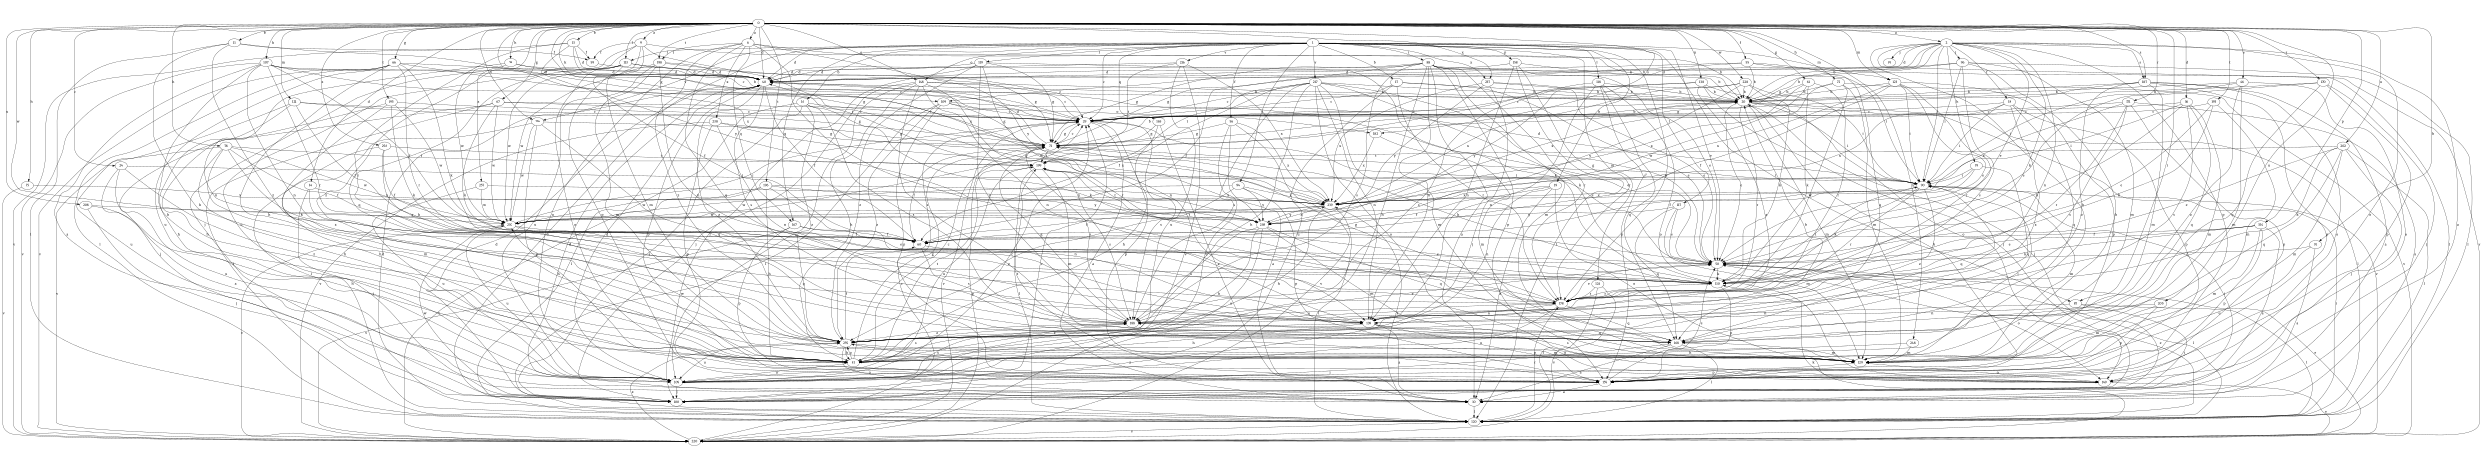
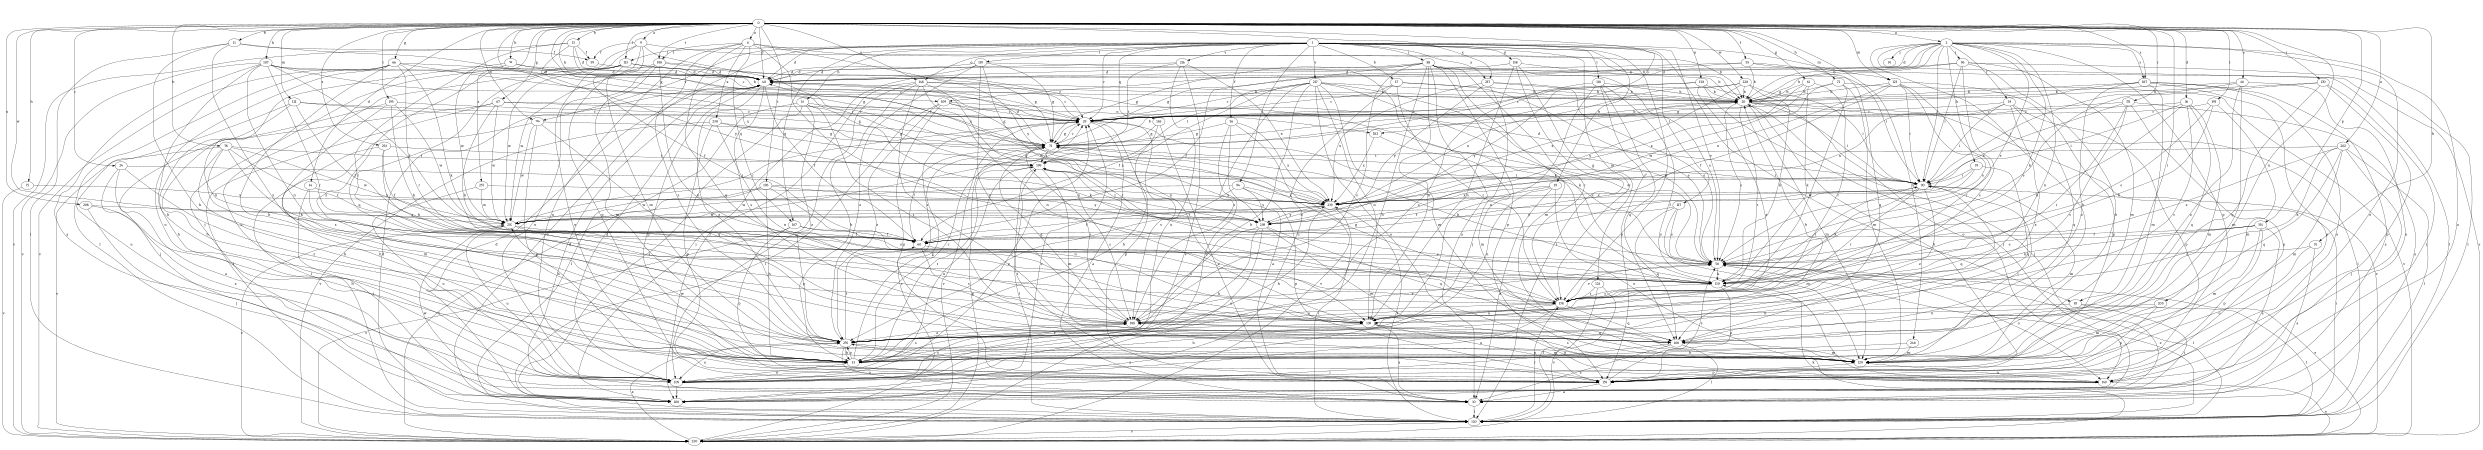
  strict digraph {
    fontname=Merriweather
    node [fontname=Merriweather]
    edge [fontname=Merriweather]
    0
    2
    6
    9
    11
    13
    24
    29
    34
    36
    40
    46
    55
    61
    66
    67
    71
    72
    74
    75
    76
    78
    87
    107
    109
    113
    121
    123
    138
    148
    154
    170
    171
    182
    187
    193
    195
    196
    198
    202
    205
    208
    214
    228
    230
    237
    248
    256
    257
    50
    10
    20
    58
    79
    81
    90
    96
    99
    110
    139
    149
    159
    220
    167
    178
    168
    209
    238
    249
    259
    59
    100
    129
    239
    120
    188
    60
    199
    1
    16
    17
    19
    56
    88
    94
    117
    118
    119
    124
    158
    165
    216
    217
    0 -> 2 [label=a]
    0 -> 6 [label=a]
    0 -> 9 [label=a]
    0 -> 11 [label=b]
    0 -> 13 [label=b]
    0 -> 24 [label=c]
    0 -> 29 [label=c]
    0 -> 34 [label=d]
    0 -> 36 [label=d]
    0 -> 40 [label=d]
    0 -> 46 [label=e]
    0 -> 55 [label=f]
    0 -> 61 [label=g]
    0 -> 66 [label=g]
    0 -> 67 [label=g]
    0 -> 71 [label=g]
    0 -> 72 [label=h]
    0 -> 74 [label=h]
    0 -> 75 [label=h]
    0 -> 76 [label=h]
    0 -> 78 [label=h]
    0 -> 87 [label=i]
    0 -> 107 [label=k]
    0 -> 109 [label=k]
    0 -> 113 [label=l]
    0 -> 121 [label=m]
    0 -> 123 [label=m]
    0 -> 138 [label=n]
    0 -> 148 [label=o]
    0 -> 154 [label=p]
    0 -> 170 [label=r]
    0 -> 171 [label=r]
    0 -> 182 [label=s]
    0 -> 187 [label=s]
    0 -> 193 [label=t]
    0 -> 195 [label=t]
    0 -> 196 [label=t]
    0 -> 198 [label=t]
    0 -> 202 [label=u]
    0 -> 205 [label=u]
    0 -> 208 [label=u]
    0 -> 214 [label=v]
    0 -> 228 [label=w]
    0 -> 230 [label=w]
    0 -> 237 [label=x]
    0 -> 248 [label=y]
    0 -> 256 [label=z]
    0 -> 257 [label=z]
    2 -> 40 [label=d]
    2 -> 71 [label=g]
    2 -> 109 [label=k]
    2 -> 187 [label=s]
    2 -> 50 [label=e]
    2 -> 10 [label=a]
    2 -> 20 [label=b]
    2 -> 58 [label=f]
    2 -> 79 [label=h]
    2 -> 81 [label=h]
    2 -> 90 [label=i]
    2 -> 96 [label=j]
    2 -> 99 [label=j]
    2 -> 110 [label=k]
    2 -> 139 [label=n]
    2 -> 149 [label=o]
    2 -> 159 [label=p]
    2 -> 220 [label=v]
    6 -> 198 [label=t]
    6 -> 20 [label=b]
    6 -> 167 [label=q]
    6 -> 178 [label=r]
    6 -> 168 [label=q]
    6 -> 209 [label=u]
    6 -> 238 [label=x]
    6 -> 249 [label=y]
    6 -> 259 [label=z]
    9 -> 20 [label=b]
    9 -> 159 [label=p]
    9 -> 259 [label=z]
    9 -> 59 [label=f]
    9 -> 100 [label=j]
    9 -> 129 [label=m]
    9 -> 239 [label=x]
    11 -> 81 [label=h]
    11 -> 259 [label=z]
    11 -> 59 [label=f]
    11 -> 239 [label=x]
    11 -> 120 [label=l]
    13 -> 29 [label=c]
    13 -> 40 [label=d]
    13 -> 220 [label=v]
    13 -> 178 [label=r]
    13 -> 249 [label=y]
    13 -> 59 [label=f]
    24 -> 10 [label=a]
    24 -> 90 [label=i]
    24 -> 209 [label=u]
    24 -> 259 [label=z]
    29 -> 71 [label=g]
    29 -> 50 [label=e]
    29 -> 10 [label=a]
    29 -> 20 [label=b]
    29 -> 159 [label=p]
    29 -> 220 [label=v]
    29 -> 188 [label=s]
    34 -> 81 [label=h]
    34 -> 100 [label=j]
    34 -> 239 [label=x]
    36 -> 29 [label=c]
    36 -> 90 [label=i]
    36 -> 110 [label=k]
    36 -> 168 [label=q]
    36 -> 129 [label=m]
    36 -> 188 [label=s]
    40 -> 20 [label=b]
    40 -> 159 [label=p]
    40 -> 259 [label=z]
    40 -> 188 [label=s]
    40 -> 60 [label=f]
    46 -> 20 [label=b]
    46 -> 90 [label=i]
    46 -> 149 [label=o]
    46 -> 259 [label=z]
    46 -> 129 [label=m]
    55 -> 40 [label=d]
    55 -> 71 [label=g]
    55 -> 20 [label=b]
    55 -> 168 [label=q]
    55 -> 120 [label=l]
    61 -> 230 [label=w]
    61 -> 20 [label=b]
    61 -> 110 [label=k]
    61 -> 178 [label=r]
    61 -> 239 [label=x]
    66 -> 40 [label=d]
    66 -> 81 [label=h]
    66 -> 110 [label=k]
    66 -> 220 [label=v]
    66 -> 178 [label=r]
    66 -> 209 [label=u]
    66 -> 120 [label=l]
    66 -> 199 [label=t]
    67 -> 29 [label=c]
    67 -> 182 [label=o]
    67 -> 230 [label=w]
    67 -> 110 [label=k]
    67 -> 100 [label=j]
    67 -> 120 [label=l]
    71 -> 29 [label=c]
    71 -> 40 [label=d]
    71 -> 20 [label=b]
    71 -> 110 [label=k]
    71 -> 188 [label=s]
    71 -> 60 [label=f]
    71 -> 199 [label=t]
    72 -> 20 [label=b]
    72 -> 220 [label=v]
    72 -> 178 [label=r]
    72 -> 129 [label=m]
    72 -> 239 [label=x]
    74 -> 29 [label=c]
    74 -> 40 [label=d]
    74 -> 230 [label=w]
    74 -> 139 [label=n]
    75 -> 220 [label=v]
    75 -> 239 [label=x]
    76 -> 50 [label=e]
    76 -> 10 [label=a]
    76 -> 209 [label=u]
    78 -> 230 [label=w]
    78 -> 81 [label=h]
    78 -> 110 [label=k]
    78 -> 220 [label=v]
    78 -> 129 [label=m]
    78 -> 60 [label=f]
    78 -> 199 [label=t]
    87 -> 139 [label=n]
    87 -> 100 [label=j]
    87 -> 120 [label=l]
    107 -> 40 [label=d]
    107 -> 71 [label=g]
    107 -> 10 [label=a]
    107 -> 20 [label=b]
    107 -> 81 [label=h]
    107 -> 139 [label=n]
    107 -> 220 [label=v]
    107 -> 178 [label=r]
    107 -> 60 [label=f]
    109 -> 29 [label=c]
    109 -> 71 [label=g]
    109 -> 50 [label=e]
    109 -> 159 [label=p]
    109 -> 259 [label=z]
    109 -> 120 [label=l]
    113 -> 29 [label=c]
    113 -> 40 [label=d]
    113 -> 230 [label=w]
    113 -> 149 [label=o]
    113 -> 168 [label=q]
    113 -> 209 [label=u]
    113 -> 60 [label=f]
    121 -> 29 [label=c]
    121 -> 71 [label=g]
    121 -> 81 [label=h]
    121 -> 209 [label=u]
    121 -> 60 [label=f]
    123 -> 50 [label=e]
    123 -> 20 [label=b]
    123 -> 90 [label=i]
    123 -> 159 [label=p]
    123 -> 178 [label=r]
    123 -> 239 [label=x]
    123 -> 60 [label=f]
    138 -> 230 [label=w]
    138 -> 20 [label=b]
    138 -> 149 [label=o]
    138 -> 249 [label=y]
    138 -> 259 [label=z]
    138 -> 100 [label=j]
    148 -> 29 [label=c]
    148 -> 20 [label=b]
    148 -> 81 [label=h]
    148 -> 139 [label=n]
    148 -> 178 [label=r]
    148 -> 209 [label=u]
    148 -> 100 [label=j]
    148 -> 188 [label=s]
    154 -> 50 [label=e]
    154 -> 10 [label=a]
    154 -> 110 [label=k]
    154 -> 159 [label=p]
    154 -> 129 [label=m]
    154 -> 60 [label=f]
    170 -> 50 [label=e]
    170 -> 20 [label=b]
    170 -> 159 [label=p]
    170 -> 168 [label=q]
    170 -> 100 [label=j]
    171 -> 29 [label=c]
    171 -> 10 [label=a]
    171 -> 159 [label=p]
    171 -> 178 [label=r]
    171 -> 239 [label=x]
    171 -> 188 [label=s]
    182 -> 129 [label=m]
    182 -> 239 [label=x]
    187 -> 71 [label=g]
    187 -> 10 [label=a]
    187 -> 20 [label=b]
    187 -> 149 [label=o]
    187 -> 159 [label=p]
    187 -> 259 [label=z]
    187 -> 129 [label=m]
    193 -> 29 [label=c]
    193 -> 50 [label=e]
    193 -> 110 [label=k]
    193 -> 129 [label=m]
    195 -> 29 [label=c]
    195 -> 230 [label=w]
    195 -> 81 [label=h]
    195 -> 110 [label=k]
    195 -> 259 [label=z]
    196 -> 230 [label=w]
    196 -> 81 [label=h]
    196 -> 139 [label=n]
    196 -> 220 [label=v]
    196 -> 249 [label=y]
    196 -> 239 [label=x]
    198 -> 40 [label=d]
    198 -> 71 [label=g]
    198 -> 230 [label=w]
    198 -> 139 [label=n]
    198 -> 209 [label=u]
    198 -> 129 [label=m]
    202 -> 50 [label=e]
    202 -> 110 [label=k]
    202 -> 168 [label=q]
    202 -> 100 [label=j]
    202 -> 129 [label=m]
    202 -> 120 [label=l]
    202 -> 199 [label=t]
    205 -> 139 [label=n]
    205 -> 159 [label=p]
    205 -> 129 [label=m]
    208 -> 81 [label=h]
    208 -> 249 [label=y]
    208 -> 100 [label=j]
    214 -> 71 [label=g]
    214 -> 230 [label=w]
    214 -> 159 [label=p]
    214 -> 168 [label=q]
    214 -> 120 [label=l]
    228 -> 29 [label=c]
    228 -> 20 [label=b]
    228 -> 90 [label=i]
    228 -> 110 [label=k]
    228 -> 249 [label=y]
    228 -> 239 [label=x]
    230 -> 29 [label=c]
    230 -> 220 [label=v]
    230 -> 168 [label=q]
    230 -> 209 [label=u]
    230 -> 60 [label=f]
    237 -> 50 [label=e]
    237 -> 20 [label=b]
    237 -> 249 [label=y]
    237 -> 100 [label=j]
    237 -> 239 [label=x]
    248 -> 81 [label=h]
    248 -> 129 [label=m]
    256 -> 81 [label=h]
    256 -> 110 [label=k]
    256 -> 60 [label=f]
    256 -> 199 [label=t]
    257 -> 230 [label=w]
    257 -> 209 [label=u]
    257 -> 239 [label=x]
    50 -> 110 [label=k]
    50 -> 149 [label=o]
    50 -> 120 [label=l]
    50 -> 199 [label=t]
    10 -> 40 [label=d]
    10 -> 120 [label=l]
    20 -> 29 [label=c]
    20 -> 50 [label=e]
    20 -> 90 [label=i]
    20 -> 220 [label=v]
    20 -> 178 [label=r]
    20 -> 100 [label=j]
    20 -> 129 [label=m]
    20 -> 120 [label=l]
    58 -> 29 [label=c]
    58 -> 90 [label=i]
    58 -> 159 [label=p]
    58 -> 168 [label=q]
    58 -> 259 [label=z]
    58 -> 239 [label=x]
    79 -> 230 [label=w]
    79 -> 90 [label=i]
    79 -> 168 [label=q]
    79 -> 60 [label=f]
    81 -> 29 [label=c]
    81 -> 71 [label=g]
    81 -> 230 [label=w]
    81 -> 90 [label=i]
    81 -> 209 [label=u]
    81 -> 259 [label=z]
    81 -> 188 [label=s]
    81 -> 199 [label=t]
    90 -> 40 [label=d]
    90 -> 71 [label=g]
    90 -> 110 [label=k]
    90 -> 178 [label=r]
    90 -> 168 [label=q]
    90 -> 259 [label=z]
    90 -> 129 [label=m]
    90 -> 239 [label=x]
    96 -> 40 [label=d]
    96 -> 20 [label=b]
    96 -> 81 [label=h]
    96 -> 90 [label=i]
    96 -> 129 [label=m]
    96 -> 120 [label=l]
    96 -> 188 [label=s]
    110 -> 90 [label=i]
    110 -> 159 [label=p]
    110 -> 178 [label=r]
    139 -> 10 [label=a]
    139 -> 81 [label=h]
    139 -> 149 [label=o]
    139 -> 159 [label=p]
    139 -> 259 [label=z]
    149 -> 220 [label=v]
    149 -> 259 [label=z]
    159 -> 50 [label=e]
    159 -> 10 [label=a]
    159 -> 20 [label=b]
    159 -> 199 [label=t]
    220 -> 29 [label=c]
    220 -> 71 [label=g]
    220 -> 50 [label=e]
    220 -> 110 [label=k]
    220 -> 259 [label=z]
    167 -> 50 [label=e]
    167 -> 159 [label=p]
    167 -> 220 [label=v]
    167 -> 60 [label=f]
    178 -> 71 [label=g]
    178 -> 50 [label=e]
    178 -> 139 [label=n]
    178 -> 168 [label=q]
    178 -> 209 [label=u]
    178 -> 188 [label=s]
    168 -> 10 [label=a]
    168 -> 100 [label=j]
    168 -> 129 [label=m]
    168 -> 120 [label=l]
    209 -> 29 [label=c]
    209 -> 40 [label=d]
    209 -> 100 [label=j]
    209 -> 188 [label=s]
    238 -> 71 [label=g]
    238 -> 139 [label=n]
    238 -> 159 [label=p]
    238 -> 220 [label=v]
    238 -> 239 [label=x]
    249 -> 40 [label=d]
    249 -> 81 [label=h]
    249 -> 168 [label=q]
    249 -> 209 [label=u]
    249 -> 129 [label=m]
    249 -> 239 [label=x]
    249 -> 188 [label=s]
    249 -> 199 [label=t]
    259 -> 10 [label=a]
    259 -> 20 [label=b]
    259 -> 81 [label=h]
    259 -> 209 [label=u]
    259 -> 129 [label=m]
    259 -> 60 [label=f]
    59 -> 40 [label=d]
    100 -> 29 [label=c]
    100 -> 40 [label=d]
    100 -> 230 [label=w]
-   100 -> 90 [label=i]
    129 -> 149 [label=o]
    129 -> 159 [label=p]
    129 -> 188 [label=s]
    239 -> 230 [label=w]
    239 -> 81 [label=h]
    239 -> 249 [label=y]
    239 -> 120 [label=l]
    239 -> 60 [label=f]
    120 -> 40 [label=d]
    120 -> 50 [label=e]
    120 -> 90 [label=i]
    120 -> 220 [label=v]
    120 -> 178 [label=r]
    120 -> 239 [label=x]
    188 -> 71 [label=g]
    188 -> 50 [label=e]
    188 -> 168 [label=q]
    188 -> 259 [label=z]
    60 -> 50 [label=e]
    60 -> 188 [label=s]
    199 -> 90 [label=i]
    199 -> 209 [label=u]
    199 -> 129 [label=m]
    199 -> 120 [label=l]
    199 -> 188 [label=s]
    1 -> 29 [label=c]
    1 -> 40 [label=d]
    1 -> 87 [label=i]
    1 -> 113 [label=l]
    1 -> 123 [label=m]
    1 -> 148 [label=o]
    1 -> 214 [label=v]
    1 -> 237 [label=x]
    1 -> 50 [label=e]
    1 -> 167 [label=q]
    1 -> 178 [label=r]
    1 -> 120 [label=l]
    1 -> 16 [label=b]
    1 -> 17 [label=b]
    1 -> 19 [label=b]
    1 -> 56 [label=f]
    1 -> 88 [label=i]
    1 -> 94 [label=j]
    1 -> 117 [label=l]
    1 -> 118 [label=l]
    1 -> 119 [label=l]
    1 -> 124 [label=m]
    1 -> 158 [label=p]
    1 -> 165 [label=q]
    1 -> 216 [label=v]
    1 -> 217 [label=v]
    16 -> 29 [label=c]
    16 -> 110 [label=k]
    16 -> 259 [label=z]
    16 -> 100 [label=j]
    16 -> 120 [label=l]
    16 -> 188 [label=s]
    17 -> 29 [label=c]
    17 -> 50 [label=e]
    17 -> 20 [label=b]
    17 -> 178 [label=r]
    17 -> 209 [label=u]
    19 -> 10 [label=a]
    19 -> 139 [label=n]
    19 -> 149 [label=o]
    19 -> 239 [label=x]
    19 -> 60 [label=f]
    56 -> 71 [label=g]
    56 -> 10 [label=a]
    56 -> 220 [label=v]
    56 -> 209 [label=u]
    56 -> 239 [label=x]
    88 -> 40 [label=d]
    88 -> 71 [label=g]
    88 -> 50 [label=e]
    88 -> 10 [label=a]
    88 -> 20 [label=b]
    88 -> 81 [label=h]
    88 -> 139 [label=n]
    88 -> 159 [label=p]
    88 -> 178 [label=r]
    88 -> 129 [label=m]
    88 -> 188 [label=s]
    88 -> 60 [label=f]
    94 -> 230 [label=w]
    94 -> 159 [label=p]
    94 -> 249 [label=y]
    94 -> 259 [label=z]
    94 -> 239 [label=x]
    117 -> 50 [label=e]
    117 -> 168 [label=q]
    117 -> 249 [label=y]
    117 -> 129 [label=m]
    118 -> 20 [label=b]
    118 -> 139 [label=n]
    118 -> 149 [label=o]
    118 -> 159 [label=p]
    118 -> 168 [label=q]
    118 -> 188 [label=s]
    119 -> 40 [label=d]
    119 -> 71 [label=g]
    119 -> 110 [label=k]
    119 -> 139 [label=n]
    119 -> 259 [label=z]
    119 -> 100 [label=j]
    119 -> 188 [label=s]
    124 -> 220 [label=v]
    124 -> 178 [label=r]
    124 -> 120 [label=l]
    158 -> 40 [label=d]
    158 -> 90 [label=i]
    158 -> 139 [label=n]
    158 -> 178 [label=r]
    158 -> 120 [label=l]
    165 -> 71 [label=g]
    165 -> 10 [label=a]
    165 -> 81 [label=h]
    216 -> 40 [label=d]
    216 -> 220 [label=v]
    216 -> 209 [label=u]
    216 -> 239 [label=x]
    216 -> 199 [label=t]
    217 -> 29 [label=c]
    217 -> 50 [label=e]
    217 -> 20 [label=b]
    217 -> 81 [label=h]
    217 -> 110 [label=k]
    217 -> 139 [label=n]
    217 -> 149 [label=o]
    217 -> 129 [label=m]
    217 -> 188 [label=s]
    217 -> 60 [label=f]
    217 -> 199 [label=t]
  }
